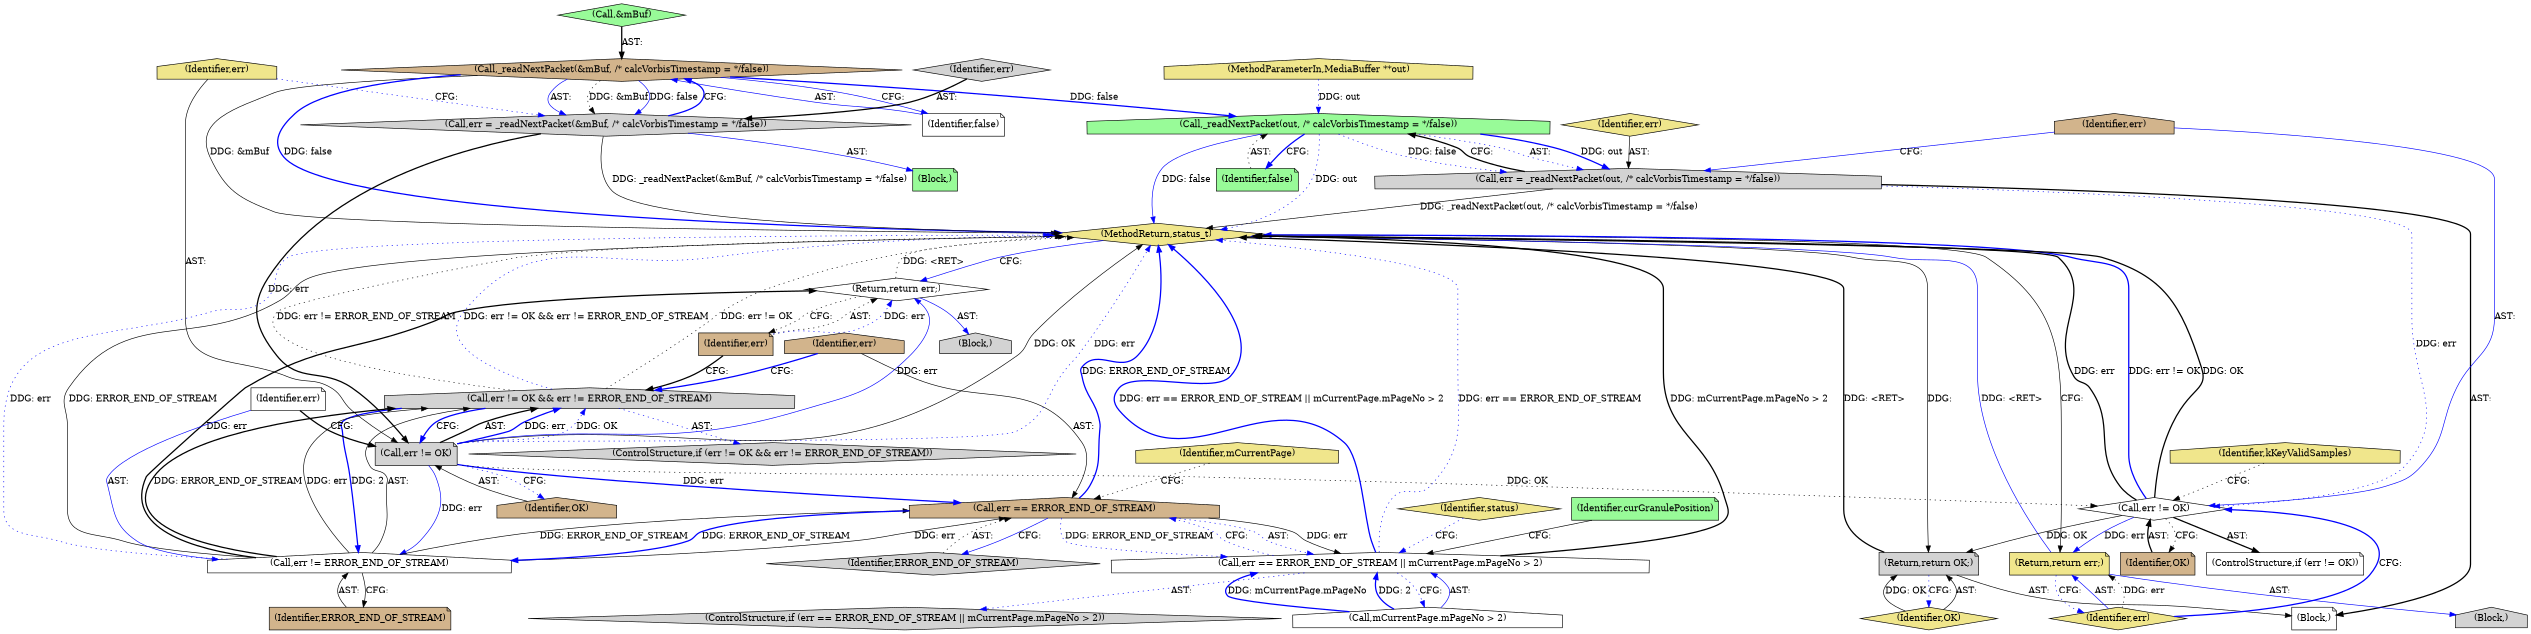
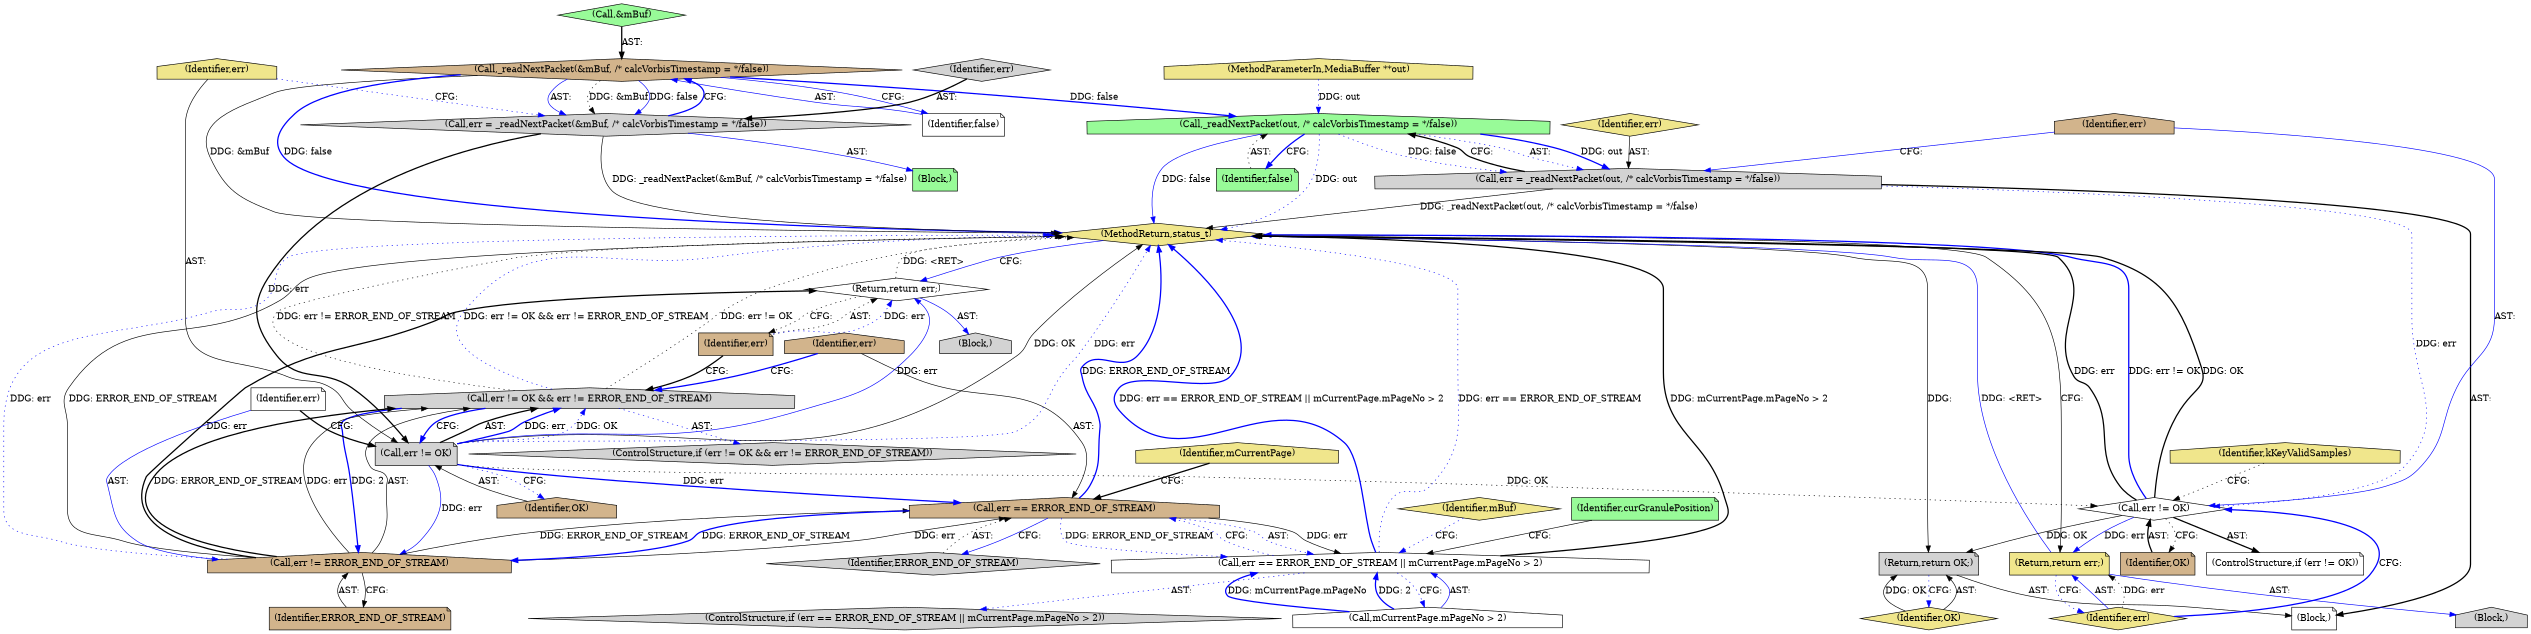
  digraph {
    node [fillcolor=lightgrey shape=house style=filled]
    edge [color=blue style=solid]
    n1 [fillcolor=tan label="(Call,_readNextPacket(&mBuf, /* calcVorbisTimestamp = */false))" shape=diamond]
    n2 [label="(Call,err = _readNextPacket(&mBuf, /* calcVorbisTimestamp = */false))" shape=diamond]
    n3 [fillcolor=palegreen label="(Call,_readNextPacket(out, /* calcVorbisTimestamp = */false))"]
    n4 [fillcolor=khaki label="(MethodReturn,status_t)" shape=diamond]
    n5 [fillcolor=white label="(Identifier,false)" shape=note]
    n6 [label="(Call,err != OK)" shape=note]
    n7 [fillcolor=palegreen label="(Block,)" shape=note]
    n8 [label="(Call,err = _readNextPacket(out, /* calcVorbisTimestamp = */false))"]
    n9 [fillcolor=palegreen label="(Identifier,false)" shape=note]
    n10 [fillcolor=white label="(Return,return err;)" shape=diamond]
    n11 [fillcolor=khaki label="(Return,return err;)" shape=note]
    n12 [label="(Return,return OK;)" shape=note]
    n13 [label="(Call,err != OK && err != ERROR_END_OF_STREAM)"]
-   n14 [fillcolor=white label="(Call,err != ERROR_END_OF_STREAM)"]
+   n14 [fillcolor=tan label="(Call,err != ERROR_END_OF_STREAM)"]
    n15 [fillcolor=tan label="(Call,err == ERROR_END_OF_STREAM)"]
    n16 [fillcolor=white label="(Call,err != OK)" shape=diamond]
    n17 [fillcolor=tan label="(Identifier,OK)"]
    n18 [label="(ControlStructure,if (err != OK && err != ERROR_END_OF_STREAM))" shape=diamond]
    n19 [fillcolor=tan label="(Identifier,ERROR_END_OF_STREAM)" shape=note]
    n20 [label="(Block,)"]
    n21 [fillcolor=tan label="(Identifier,err)" shape=note]
    n22 [fillcolor=white label="(Call,err == ERROR_END_OF_STREAM || mCurrentPage.mPageNo > 2)"]
    n23 [label="(Identifier,ERROR_END_OF_STREAM)" shape=diamond]
    n24 [fillcolor=tan label="(Identifier,OK)" shape=note]
    n25 [fillcolor=white label="(ControlStructure,if (err != OK))" shape=note]
    n26 [fillcolor=white label="(Call,mCurrentPage.mPageNo > 2)"]
    n27 [label="(ControlStructure,if (err == ERROR_END_OF_STREAM || mCurrentPage.mPageNo > 2))" shape=diamond]
    n28 [label="(Block,)"]
    n29 [fillcolor=khaki label="(Identifier,err)" shape=diamond]
    n30 [fillcolor=white label="(Block,)" shape=note]
    n31 [fillcolor=khaki label="(Identifier,OK)" shape=diamond]
    n32 [fillcolor=khaki label="(Identifier,mCurrentPage)"]
    n33 [fillcolor=tan label="(Identifier,err)"]
    n34 [fillcolor=khaki label="(Identifier,kKeyValidSamples)"]
    n35 [fillcolor=khaki label="(Identifier,err)" shape=diamond]
-   n36 [fillcolor=khaki label="(Identifier,status)" shape=diamond]
+   n36 [fillcolor=khaki label="(Identifier,mBuf)" shape=diamond]
    n37 [fillcolor=white label="(Identifier,err)" shape=note]
    n38 [fillcolor=khaki label="(Identifier,err)"]
    n39 [fillcolor=palegreen label="(Identifier,curGranulePosition)" shape=note]
    n40 [label="(Identifier,err)" shape=diamond]
    n41 [fillcolor=khaki label="(MethodParameterIn,MediaBuffer **out)"]
    n42 [fillcolor=tan label="(Identifier,err)"]
    n43 [fillcolor=palegreen label="(Call,&mBuf)" shape=diamond]
    n1 -> n2 [label="AST: "]
    n1 -> n2 [color=black label="DDG: &mBuf" style=dotted]
    n1 -> n2 [label="DDG: false"]
    n1 -> n3 [label="DDG: false" style=bold]
    n1 -> n4 [color=black label="DDG: &mBuf"]
    n1 -> n4 [label="DDG: false" style=bold]
    n1 -> n5 [label="CFG: "]
    n2 -> n1 [label="CFG: " style=bold]
    n2 -> n4 [color=black label="DDG: _readNextPacket(&mBuf, /* calcVorbisTimestamp = */false)"]
    n2 -> n6 [color=black label="DDG: err" style=bold]
    n2 -> n7 [label="AST: "]
    n3 -> n4 [label="DDG: false"]
    n3 -> n4 [label="DDG: out" style=dotted]
    n3 -> n8 [label="AST: " style=dotted]
    n3 -> n8 [label="DDG: out" style=bold]
    n3 -> n8 [label="DDG: false" style=dotted]
    n3 -> n9 [label="CFG: " style=bold]
    n4 -> n10 [label="CFG: "]
    n4 -> n11 [color=black label="CFG: "]
    n4 -> n12 [color=black label="DDG: "]
    n5 -> n1 [label="AST: "]
    n6 -> n4 [label="DDG: err" style=dotted]
    n6 -> n4 [color=black label="DDG: OK"]
    n6 -> n10 [label="DDG: err"]
    n6 -> n13 [color=black label="AST: " style=bold]
    n6 -> n13 [label="DDG: err" style=bold]
    n6 -> n13 [label="DDG: OK" style=dotted]
    n6 -> n14 [label="DDG: err"]
    n6 -> n15 [label="DDG: err" style=bold]
    n6 -> n16 [color=black label="DDG: OK" style=dotted]
    n6 -> n17 [label="CFG: " style=dotted]
    n8 -> n3 [color=black label="CFG: " style=bold]
    n8 -> n4 [color=black label="DDG: _readNextPacket(out, /* calcVorbisTimestamp = */false)"]
    n8 -> n16 [label="DDG: err" style=dotted]
    n8 -> n30 [color=black label="AST: " style=bold]
    n9 -> n3 [color=black label="AST: " style=dotted]
    n10 -> n4 [color=black label="DDG: <RET>" style=dotted]
    n10 -> n20 [label="AST: "]
    n10 -> n21 [color=black label="CFG: " style=dotted]
    n11 -> n4 [label="DDG: <RET>"]
    n11 -> n28 [label="AST: "]
    n11 -> n29 [label="CFG: " style=dotted]
-   n12 -> n4 [color=black label="DDG: <RET>" style=bold]
    n12 -> n30 [color=black label="AST: "]
    n12 -> n31 [label="CFG: " style=dotted]
    n13 -> n4 [label="DDG: err != OK && err != ERROR_END_OF_STREAM" style=dotted]
    n13 -> n4 [color=black label="DDG: err != OK" style=dotted]
    n13 -> n4 [color=black label="DDG: err != ERROR_END_OF_STREAM" style=dotted]
    n13 -> n6 [label="CFG: " style=bold]
    n13 -> n14 [label="DDG: 2" style=bold]
    n13 -> n18 [label="AST: " style=dotted]
    n14 -> n4 [label="DDG: err" style=dotted]
    n14 -> n4 [color=black label="DDG: ERROR_END_OF_STREAM"]
    n14 -> n10 [color=black label="DDG: err" style=bold]
    n14 -> n13 [color=black label="AST: "]
    n14 -> n13 [color=black label="DDG: err"]
    n14 -> n13 [color=black label="DDG: ERROR_END_OF_STREAM" style=bold]
    n14 -> n15 [color=black label="DDG: err"]
    n14 -> n15 [color=black label="DDG: ERROR_END_OF_STREAM"]
    n14 -> n19 [color=black label="CFG: "]
    n15 -> n4 [label="DDG: ERROR_END_OF_STREAM" style=bold]
    n15 -> n14 [label="DDG: ERROR_END_OF_STREAM" style=bold]
    n15 -> n22 [label="AST: " style=dotted]
    n15 -> n22 [color=black label="DDG: err"]
    n15 -> n22 [label="DDG: ERROR_END_OF_STREAM" style=dotted]
    n15 -> n23 [label="CFG: "]
    n16 -> n4 [color=black label="DDG: err" style=bold]
    n16 -> n4 [label="DDG: err != OK" style=bold]
    n16 -> n4 [color=black label="DDG: OK" style=bold]
    n16 -> n11 [label="DDG: err"]
    n16 -> n12 [color=black label="DDG: OK"]
    n16 -> n24 [color=black label="CFG: " style=dotted]
    n16 -> n25 [color=black label="AST: " style=bold]
    n17 -> n6 [color=black label="AST: "]
    n19 -> n14 [color=black label="AST: "]
    n21 -> n10 [color=black label="AST: " style=dotted]
    n21 -> n10 [label="DDG: err" style=dotted]
    n21 -> n13 [color=black label="CFG: " style=bold]
    n22 -> n4 [color=black label="DDG: mCurrentPage.mPageNo > 2" style=bold]
    n22 -> n4 [label="DDG: err == ERROR_END_OF_STREAM || mCurrentPage.mPageNo > 2" style=bold]
    n22 -> n4 [label="DDG: err == ERROR_END_OF_STREAM" style=dotted]
    n22 -> n15 [label="CFG: " style=dotted]
    n22 -> n26 [label="CFG: " style=dotted]
    n22 -> n27 [label="AST: " style=dotted]
    n23 -> n15 [color=black label="AST: " style=dotted]
    n24 -> n16 [color=black label="AST: " style=bold]
    n26 -> n22 [label="AST: "]
    n26 -> n22 [label="DDG: mCurrentPage.mPageNo" style=bold]
    n26 -> n22 [label="DDG: 2" style=bold]
    n29 -> n11 [label="AST: "]
    n29 -> n11 [color=black label="DDG: err" style=dotted]
    n29 -> n16 [label="CFG: " style=bold]
    n31 -> n12 [color=black label="AST: "]
    n31 -> n12 [color=black label="DDG: OK"]
-   n32 -> n15 [color=black label="CFG: " style=dotted]
+   n32 -> n15 [color=black label="CFG: " style=bold]
    n33 -> n13 [label="CFG: " style=bold]
    n33 -> n15 [color=black label="AST: "]
    n34 -> n16 [color=black label="CFG: " style=dotted]
    n35 -> n8 [color=black label="AST: "]
    n36 -> n22 [label="CFG: " style=dotted]
    n37 -> n6 [color=black label="CFG: " style=bold]
    n37 -> n14 [label="AST: "]
    n38 -> n2 [label="CFG: " style=dotted]
    n38 -> n6 [color=black label="AST: "]
    n39 -> n22 [color=black label="CFG: "]
    n40 -> n2 [color=black label="AST: " style=bold]
    n41 -> n3 [label="DDG: out" style=dotted]
    n42 -> n8 [label="CFG: "]
    n42 -> n16 [label="AST: "]
    n43 -> n1 [color=black label="AST: " style=bold]
  }
